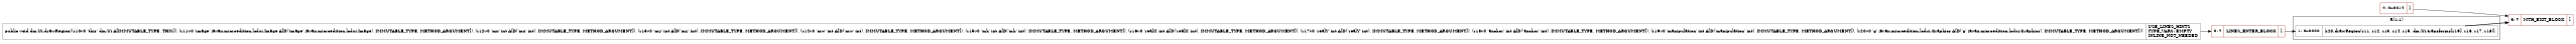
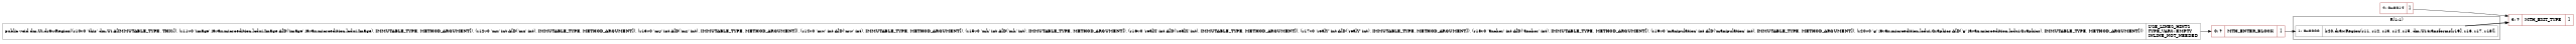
  digraph {
    rankdir=LR
    node [color=brown shape=record]
    edge [style=solid]
    n1 [color=gray40 label="{1\:\ 0x0000|lr20.drawRegion(r11, r12, r13, r14, r15, dm.Ui.transforms[r19], r16, r17, r18)l}"]
-   n2 [label="{3\:\ ?|MTH_EXIT_BLOCK\l|l}"]
+   n2 [label="{3\:\ ?|MTH_EXIT_TYPE\l|l}"]
    n3 [label="{2\:\ 0x0014|l}"]
-   n4 [label="{0\:\ ?|LINES_ENTER_BLOCK\l|l}"]
+   n4 [label="{0\:\ ?|MTH_ENTER_BLOCK\l|l}"]
    n5 [color=gray40 label="{public void dm.Ui.drawRegion((r10v0 'this' dm.Ui A[IMMUTABLE_TYPE, THIS]), (r11v0 'image' javax.microedition.lcdui.Image A[D('image' javax.microedition.lcdui.Image), IMMUTABLE_TYPE, METHOD_ARGUMENT]), (r12v0 'mx' int A[D('mx' int), IMMUTABLE_TYPE, METHOD_ARGUMENT]), (r13v0 'my' int A[D('my' int), IMMUTABLE_TYPE, METHOD_ARGUMENT]), (r14v0 'mw' int A[D('mw' int), IMMUTABLE_TYPE, METHOD_ARGUMENT]), (r15v0 'mh' int A[D('mh' int), IMMUTABLE_TYPE, METHOD_ARGUMENT]), (r16v0 'realX' int A[D('realX' int), IMMUTABLE_TYPE, METHOD_ARGUMENT]), (r17v0 'realY' int A[D('realY' int), IMMUTABLE_TYPE, METHOD_ARGUMENT]), (r18v0 'anchor' int A[D('anchor' int), IMMUTABLE_TYPE, METHOD_ARGUMENT]), (r19v0 'manipulation' int A[D('manipulation' int), IMMUTABLE_TYPE, METHOD_ARGUMENT]), (r20v0 'g' javax.microedition.lcdui.Graphics A[D('g' javax.microedition.lcdui.Graphics), IMMUTABLE_TYPE, METHOD_ARGUMENT]))  | USE_LINES_HINTS\lTYPE_VARS: EMPTY\lINLINE_NOT_NEEDED\l}"]
    subgraph cluster_1 {
      label="R(1:1)"
      n1
    }
    n1 -> n2 [style=bold]
    n3 -> n2
    n4 -> n1
    n5 -> n4
  }
